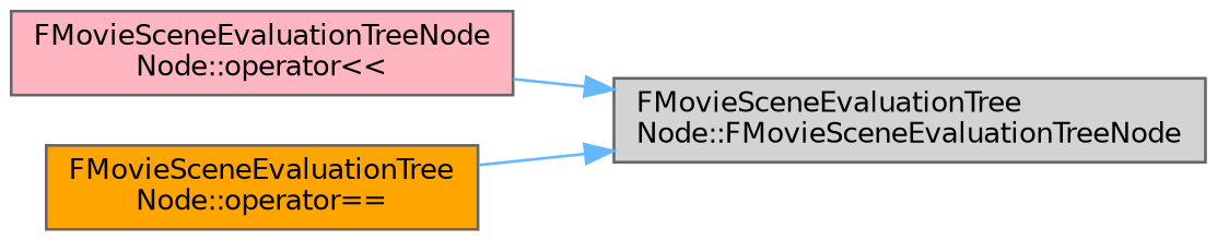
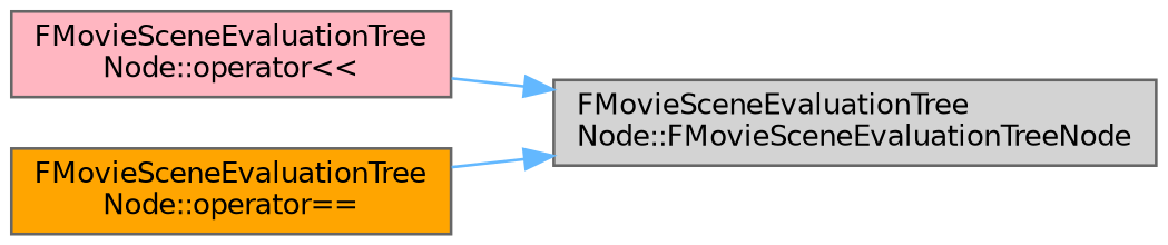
  digraph {
    rankdir=RL
    node [color=grey40 fontname=Helvetica fontsize=10 shape=box style=filled]
    edge [color=steelblue1 dir=back fontname=Helvetica fontsize=10 labelfontname=Helvetica labelfontsize=10 style=solid]
    n1 [color=gray40 fillcolor=lightgrey fontcolor=black height=0.2 label="FMovieSceneEvaluationTree\lNode::FMovieSceneEvaluationTreeNode" width=0.4]
-   n2 [fillcolor=lightpink height=0.2 label="FMovieSceneEvaluationTreeNode\lNode::operator\<\<" width=0.4]
+   n2 [fillcolor=lightpink height=0.2 label="FMovieSceneEvaluationTree\lNode::operator\<\<" width=0.4]
    n3 [fillcolor=orange height=0.2 label="FMovieSceneEvaluationTree\lNode::operator==" width=0.4]
    n1 -> n2
    n1 -> n3
  }
